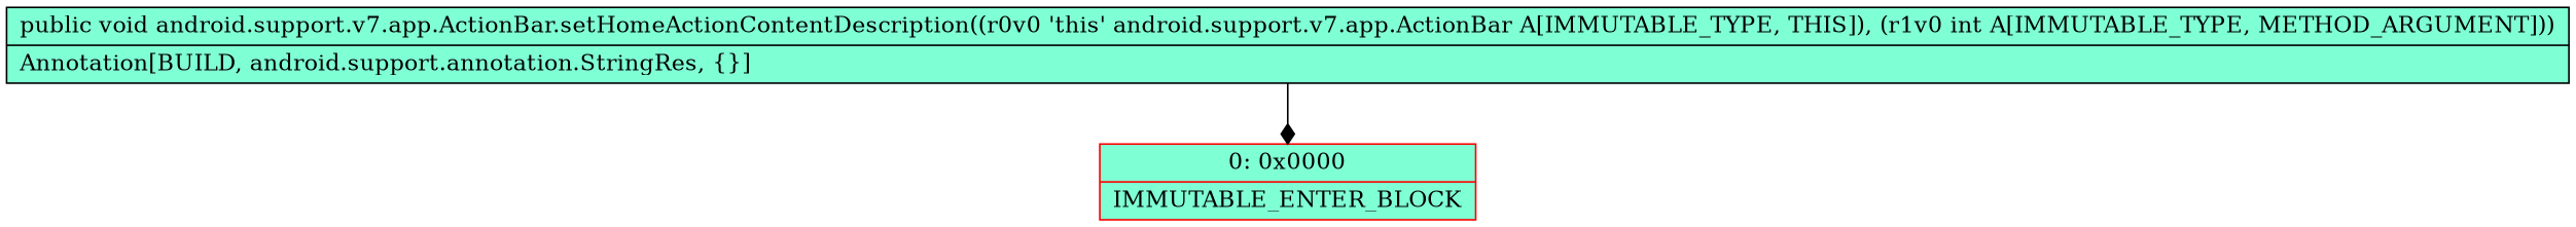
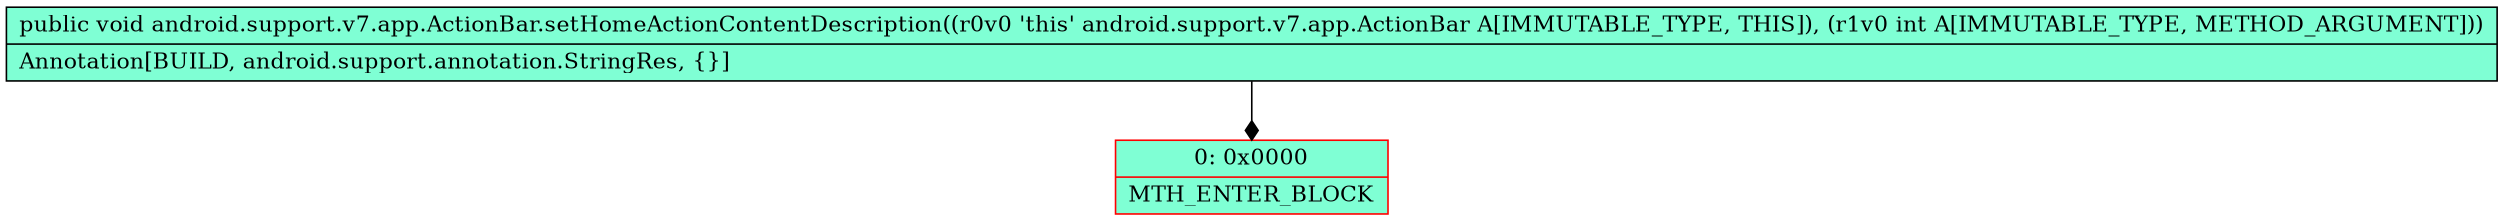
  digraph {
    node [shape=record style=filled fillcolor=aquamarine]
-   n1 [color=red label="{0\:\ 0x0000|IMMUTABLE_ENTER_BLOCK\l}"]
+   n1 [color=red label="{0\:\ 0x0000|MTH_ENTER_BLOCK\l}"]
    n2 [label="{public void android.support.v7.app.ActionBar.setHomeActionContentDescription((r0v0 'this' android.support.v7.app.ActionBar A[IMMUTABLE_TYPE, THIS]), (r1v0 int A[IMMUTABLE_TYPE, METHOD_ARGUMENT]))  | Annotation[BUILD, android.support.annotation.StringRes, \{\}]\l}"]
    subgraph cluster_1 {
      label="R(0)"
    }
    n2 -> n1 [arrowhead=diamond]
  }
